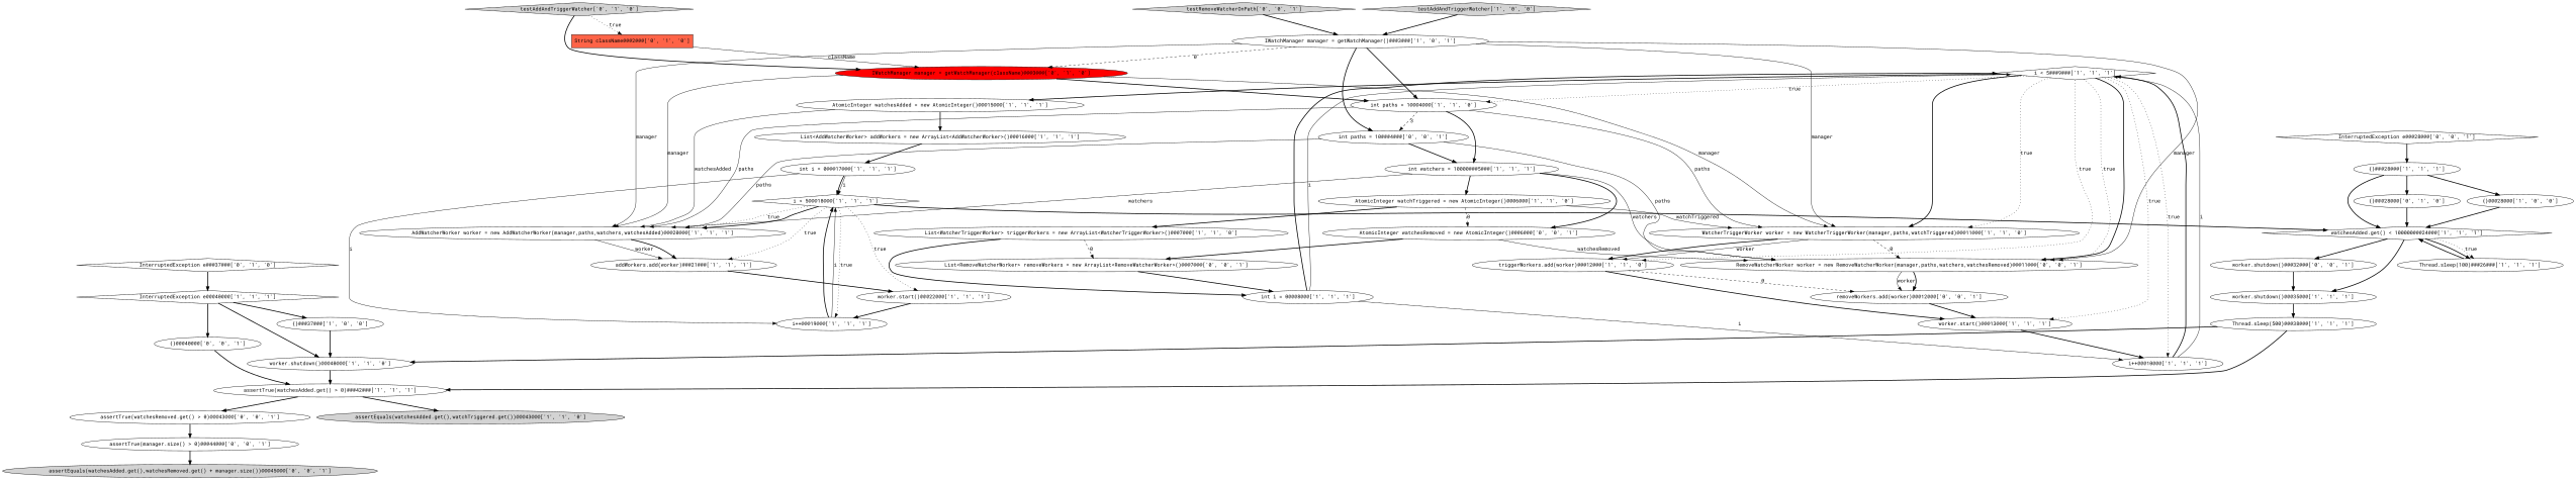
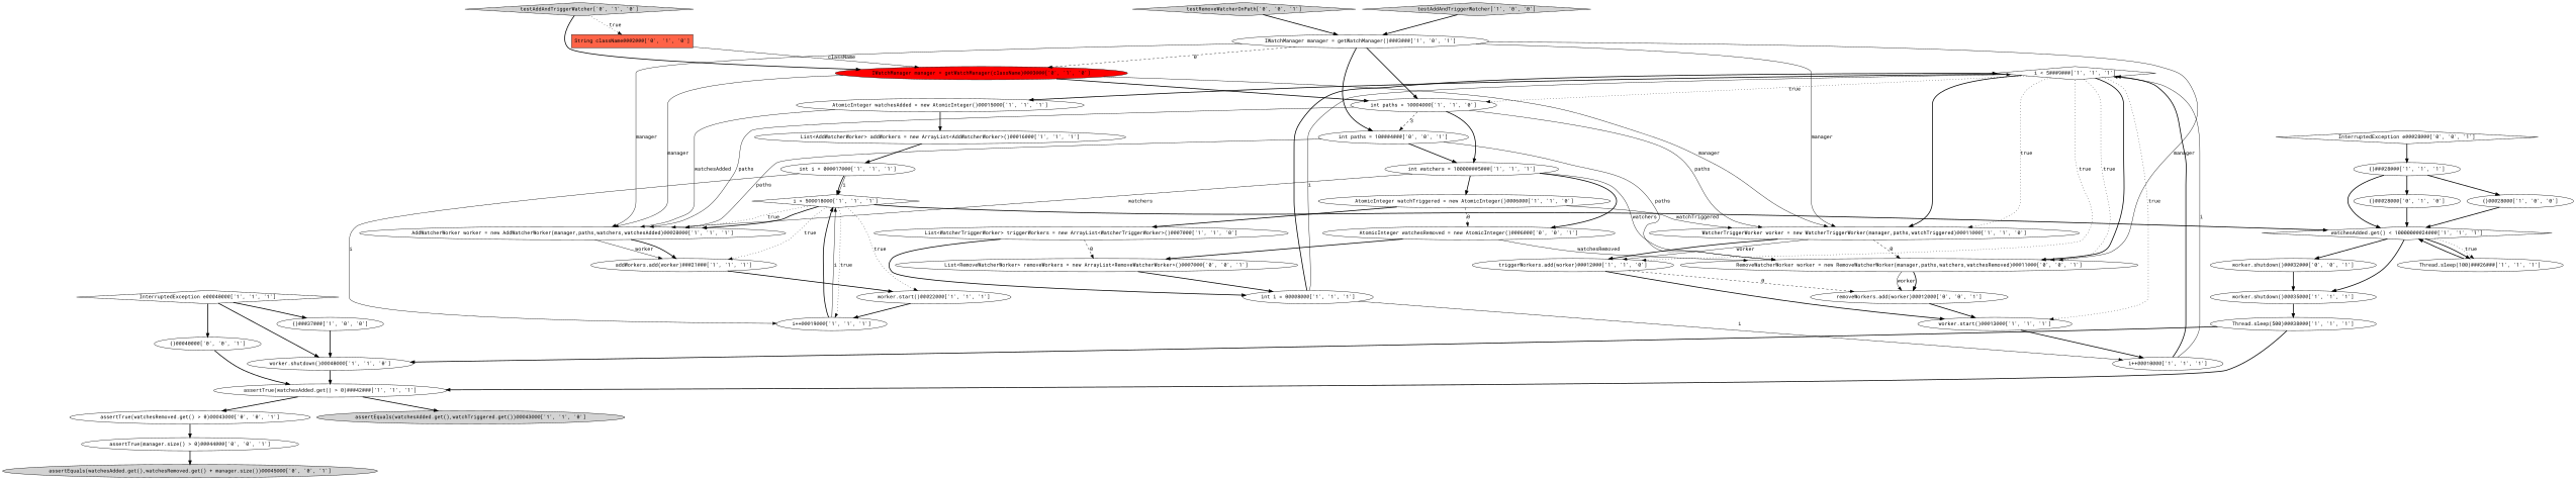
  digraph {
    fontname="Roboto Mono"
    node [fillcolor=white fontname="Roboto Mono" shape=ellipse style=filled]
    edge [fontname="Roboto Mono" style=bold]
    n1 [label="assertTrue(watchesRemoved.get() > 0)@@@43@@@['0', '0', '1']"]
    n2 [label="assertTrue(manager.size() > 0)@@@44@@@['0', '0', '1']"]
    n3 [fillcolor=lightgray label="assertEquals(watchesAdded.get(),watchesRemoved.get() + manager.size())@@@45@@@['0', '0', '1']"]
    n4 [label="IWatchManager manager = getWatchManager()@@@3@@@['1', '0', '1']"]
    n5 [label="int paths = 10@@@4@@@['0', '0', '1']"]
    n6 [fillcolor=red label="IWatchManager manager = getWatchManager(className)@@@3@@@['0', '1', '0']"]
    n7 [label="RemoveWatcherWorker worker = new RemoveWatcherWorker(manager,paths,watchers,watchesRemoved)@@@11@@@['0', '0', '1']"]
    n8 [label="AddWatcherWorker worker = new AddWatcherWorker(manager,paths,watchers,watchesAdded)@@@20@@@['1', '1', '1']"]
    n9 [label="int paths = 1@@@4@@@['1', '1', '0']"]
    n10 [label="WatcherTriggerWorker worker = new WatcherTriggerWorker(manager,paths,watchTriggered)@@@11@@@['1', '1', '0']"]
    n11 [label="int watchers = 10000@@@5@@@['1', '1', '1']"]
    n12 [label="removeWorkers.add(worker)@@@12@@@['0', '0', '1']"]
    n13 [label="addWorkers.add(worker)@@@21@@@['1', '1', '1']"]
    n14 [label="triggerWorkers.add(worker)@@@12@@@['1', '1', '0']"]
    n15 [label="Thread.sleep(100)@@@26@@@['1', '1', '1']"]
    n16 [label="watchesAdded.get() < 100000@@@24@@@['1', '1', '1']" shape=diamond]
    n17 [label="worker.shutdown()@@@32@@@['0', '0', '1']"]
    n18 [label="worker.shutdown()@@@35@@@['1', '1', '1']"]
    n19 [fillcolor=lightgray label="testAddAndTriggerWatcher['0', '1', '0']" shape=diamond]
    n20 [fillcolor=tomato label="String className@@@2@@@['0', '1', '0']" shape=box]
    n21 [label="int i = 0@@@17@@@['1', '1', '1']"]
    n22 [label="i++@@@19@@@['1', '1', '1']"]
    n23 [label="i < 5@@@18@@@['1', '1', '1']" shape=diamond]
    n24 [label="worker.start()@@@22@@@['1', '1', '1']"]
    n25 [label="List<WatcherTriggerWorker> triggerWorkers = new ArrayList<WatcherTriggerWorker>()@@@7@@@['1', '1', '0']"]
    n26 [label="List<RemoveWatcherWorker> removeWorkers = new ArrayList<RemoveWatcherWorker>()@@@7@@@['0', '0', '1']"]
    n27 [label="int i = 0@@@8@@@['1', '1', '1']"]
    n28 [label="i++@@@10@@@['1', '1', '1']"]
    n29 [label="i < 5@@@9@@@['1', '1', '1']" shape=diamond]
    n30 [label="AtomicInteger watchesAdded = new AtomicInteger()@@@15@@@['1', '1', '1']"]
    n31 [label="List<AddWatcherWorker> addWorkers = new ArrayList<AddWatcherWorker>()@@@16@@@['1', '1', '1']"]
    n32 [label="Thread.sleep(500)@@@38@@@['1', '1', '1']"]
    n33 [label="assertTrue(watchesAdded.get() > 0)@@@42@@@['1', '1', '1']"]
    n34 [label="worker.shutdown()@@@40@@@['1', '1', '0']"]
    n35 [fillcolor=lightgray label="assertEquals(watchesAdded.get(),watchTriggered.get())@@@43@@@['1', '1', '0']"]
    n36 [fillcolor=lightgray label="testAddAndTriggerWatcher['1', '0', '0']" shape=diamond]
    n37 [label="worker.start()@@@13@@@['1', '1', '1']"]
    n38 [label="{}@@@28@@@['0', '1', '0']"]
    n39 [label="InterruptedException e@@@40@@@['1', '1', '1']" shape=diamond]
    n40 [label="{}@@@40@@@['0', '0', '1']"]
    n41 [label="{}@@@37@@@['1', '0', '0']"]
    n42 [label="AtomicInteger watchTriggered = new AtomicInteger()@@@6@@@['1', '1', '0']"]
    n43 [label="AtomicInteger watchesRemoved = new AtomicInteger()@@@6@@@['0', '0', '1']"]
-   n44 [label="InterruptedException e@@@37@@@['0', '1', '0']" shape=diamond]
    n45 [label="InterruptedException e@@@28@@@['0', '0', '1']" shape=diamond]
    n46 [label="{}@@@28@@@['1', '1', '1']"]
    n47 [label="{}@@@28@@@['1', '0', '0']"]
    n48 [fillcolor=lightgray label="testRemoveWatcherOnPath['0', '0', '1']" shape=diamond]
    n1 -> n2
    n2 -> n3
    n4 -> n5
    n4 -> n6 [label=0 style=dashed]
    n4 -> n7 [label=manager style=solid]
    n4 -> n8 [label=manager style=solid]
    n4 -> n9
    n4 -> n10 [label=manager style=solid]
    n5 -> n7 [label=paths style=solid]
    n5 -> n8 [label=paths style=solid]
    n5 -> n11
    n6 -> n8 [label=manager style=solid]
    n6 -> n9
    n6 -> n10 [label=manager style=solid]
    n7 -> n12 [label=worker style=solid]
    n7 -> n12
    n8 -> n13 [label=worker style=solid]
    n8 -> n13
    n9 -> n5 [label=3 style=dashed]
    n9 -> n8 [label=paths style=solid]
    n9 -> n10 [label=paths style=solid]
    n9 -> n11
    n10 -> n7 [label=0 style=dashed]
    n10 -> n14 [label=worker style=solid]
    n10 -> n14
    n11 -> n7 [label=watchers style=solid]
    n11 -> n8 [label=watchers style=solid]
    n11 -> n42
    n11 -> n43
    n12 -> n37
    n13 -> n24
    n14 -> n12 [label=0 style=dashed]
    n14 -> n37
    n15 -> n16
    n16 -> n15
    n16 -> n15 [label=true style=dotted]
    n16 -> n17
    n16 -> n18
    n17 -> n18
    n18 -> n32
    n19 -> n6
    n19 -> n20 [label=true style=dotted]
    n20 -> n6 [label=className style=solid]
    n21 -> n22 [label=i style=solid]
    n21 -> n23
    n21 -> n23 [label=i style=solid]
    n22 -> n23
    n22 -> n23 [label=i style=solid]
    n23 -> n8 [label=true style=dotted]
    n23 -> n8
    n23 -> n13 [label=true style=dotted]
    n23 -> n16
    n23 -> n22 [label=true style=dotted]
    n23 -> n24 [label=true style=dotted]
    n24 -> n22
    n25 -> n26 [label=0 style=dashed]
    n25 -> n27
    n26 -> n27
    n27 -> n28 [label=i style=solid]
    n27 -> n29
    n27 -> n29 [label=i style=solid]
    n28 -> n29
    n28 -> n29 [label=i style=solid]
    n29 -> n7 [label=true style=dotted]
    n29 -> n7
    n29 -> n9 [label=true style=dotted]
    n29 -> n10 [label=true style=dotted]
    n29 -> n10
    n29 -> n14 [label=true style=dotted]
-   n29 -> n28 [label=true style=dotted]
    n29 -> n30
    n29 -> n37 [label=true style=dotted]
    n30 -> n8 [label=watchesAdded style=solid]
    n30 -> n31
    n31 -> n21
    n32 -> n33
    n32 -> n34
    n33 -> n1
    n33 -> n35
    n34 -> n33
    n36 -> n4
    n37 -> n28
    n38 -> n16
    n39 -> n34
    n39 -> n40
    n39 -> n41
    n40 -> n33
    n41 -> n34
    n42 -> n10 [label=watchTriggered style=solid]
    n42 -> n25
    n42 -> n43 [label=0 style=dashed]
    n43 -> n7 [label=watchesRemoved style=solid]
    n43 -> n26
-   n44 -> n39
    n45 -> n46
    n46 -> n16
    n46 -> n38
    n46 -> n47
    n47 -> n16
    n48 -> n4
  }
